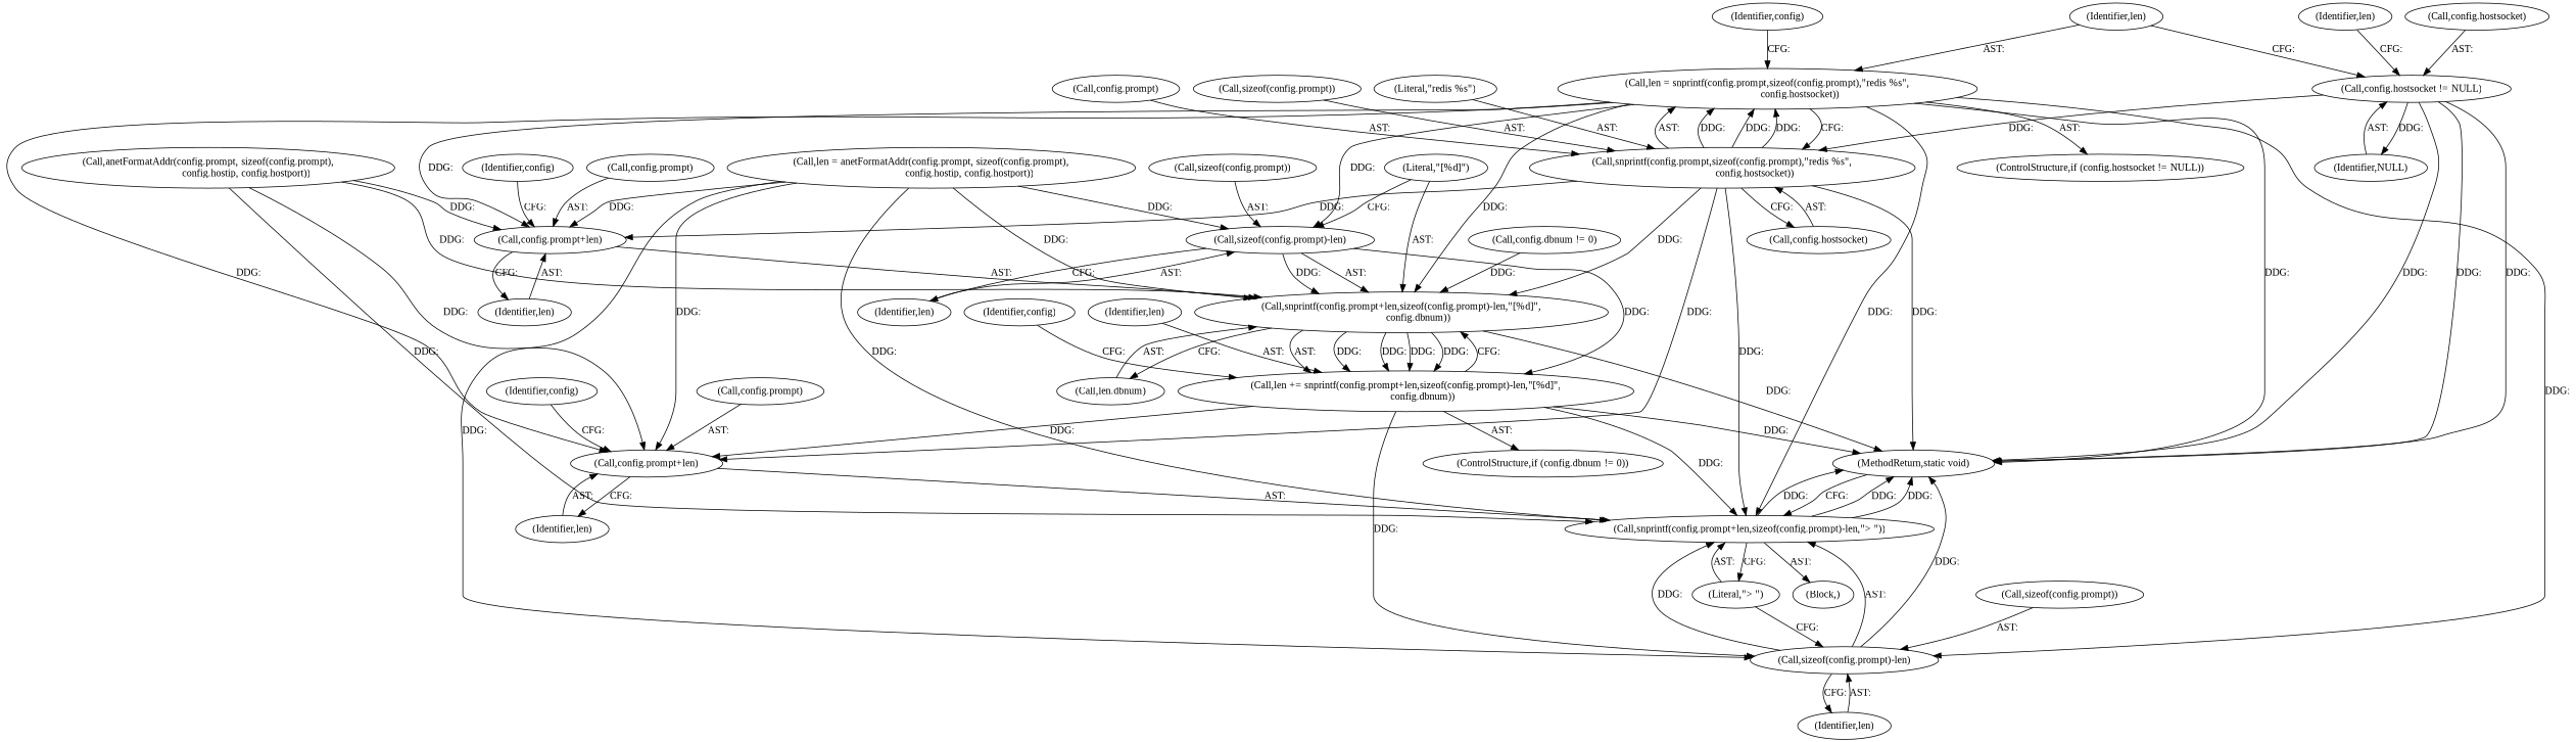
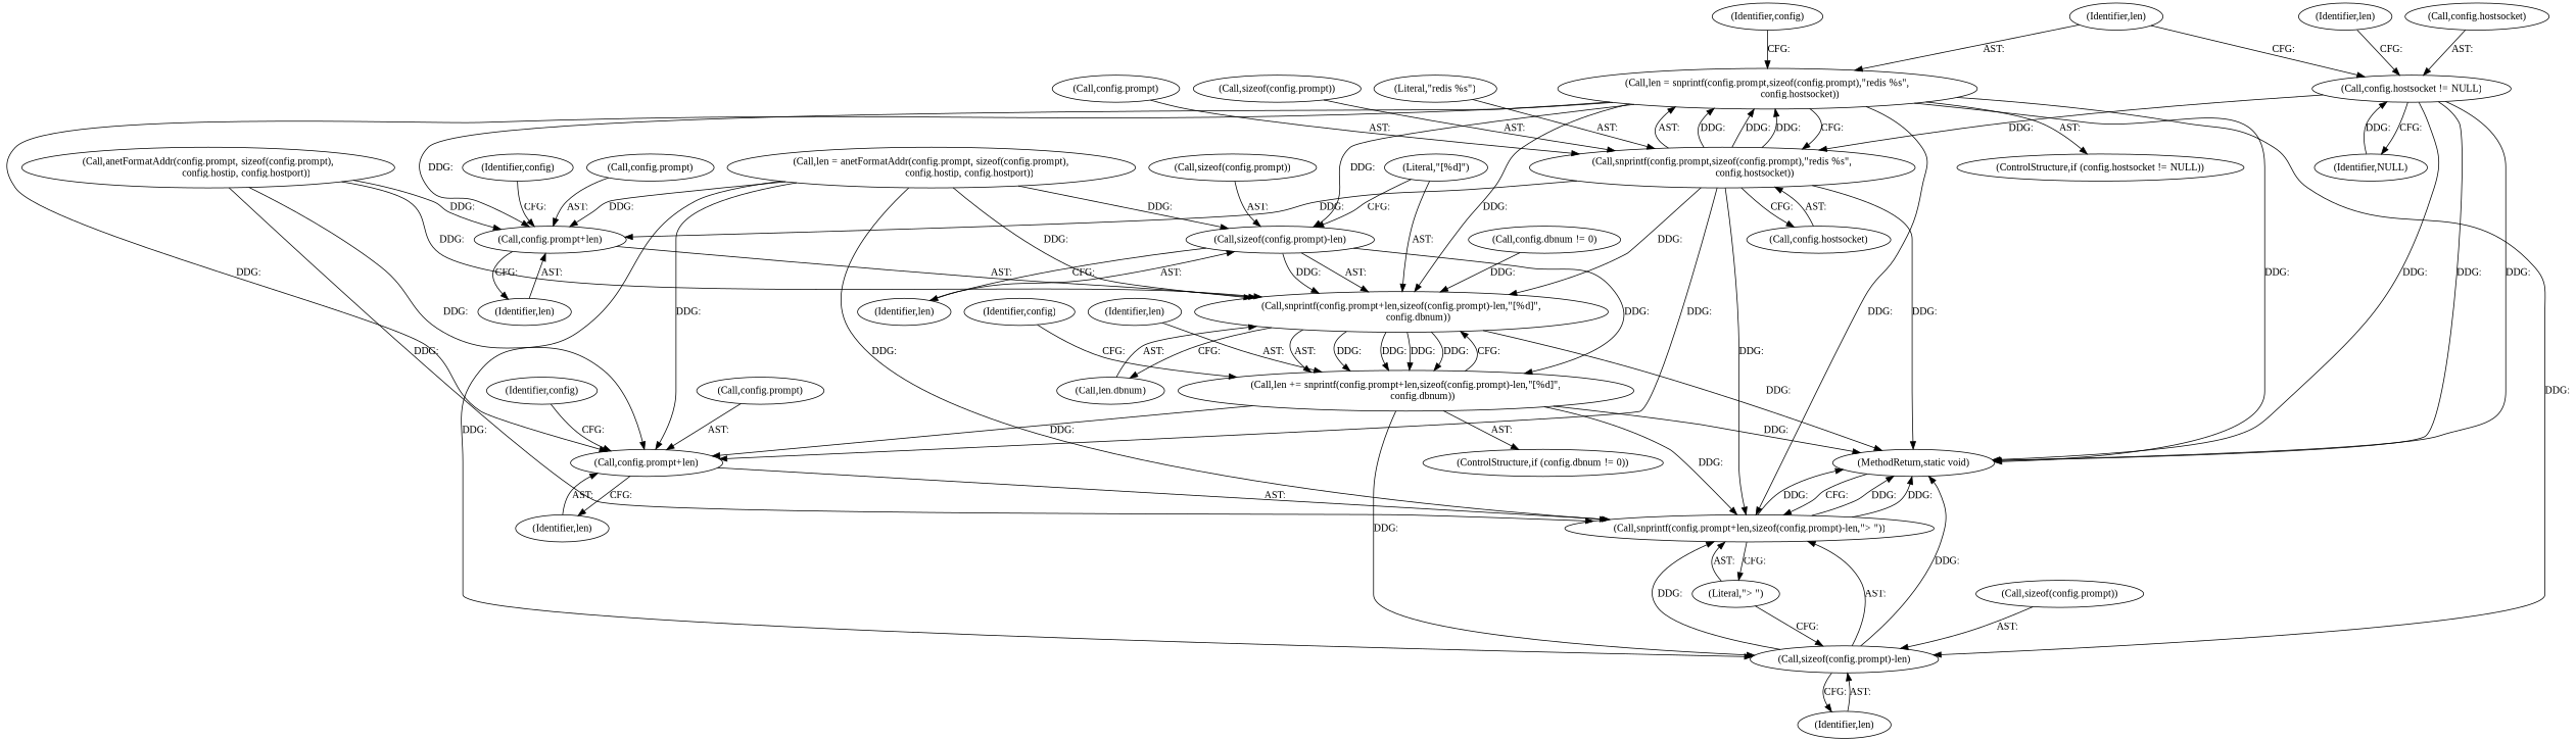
  digraph {
    fontname="Liberation Serif"
    node [fontname="Liberation Serif"]
    edge [fontname="Liberation Serif"]
    n1 [label="(Call,len = snprintf(config.prompt,sizeof(config.prompt),\"redis %s\",\n                       config.hostsocket))"]
    n2 [label="(Call,snprintf(config.prompt,sizeof(config.prompt),\"redis %s\",\n                       config.hostsocket))"]
    n3 [label="(Call,snprintf(config.prompt+len,sizeof(config.prompt)-len,\"[%d]\",\n            config.dbnum))"]
    n4 [label="(Call,snprintf(config.prompt+len,sizeof(config.prompt)-len,\"> \"))"]
    n5 [label="(Call,config.prompt+len)"]
    n6 [label="(Call,sizeof(config.prompt)-len)"]
    n7 [label="(Call,config.prompt+len)"]
    n8 [label="(Call,sizeof(config.prompt)-len)"]
    n9 [label="(MethodReturn,static void)"]
    n10 [label="(ControlStructure,if (config.hostsocket != NULL))"]
    n11 [label="(Call,config.hostsocket)"]
    n12 [label="(Call,len += snprintf(config.prompt+len,sizeof(config.prompt)-len,\"[%d]\",\n            config.dbnum))"]
    n13 [label="(Call,len.dbnum)"]
    n14 [label="(Literal,\"> \")"]
-   n15 [label="(Block,)"]
    n16 [label="(Identifier,len)"]
    n17 [label="(Identifier,len)"]
    n18 [label="(Identifier,len)"]
    n19 [label="(Identifier,len)"]
    n20 [label="(Call,config.hostsocket != NULL)"]
    n21 [label="(Identifier,NULL)"]
    n22 [label="(ControlStructure,if (config.dbnum != 0))"]
    n23 [label="(Identifier,len)"]
    n24 [label="(Call,config.prompt)"]
    n25 [label="(Literal,\"[%d]\")"]
    n26 [label="(Identifier,config)"]
    n27 [label="(Call,config.prompt)"]
    n28 [label="(Identifier,config)"]
    n29 [label="(Call,anetFormatAddr(config.prompt, sizeof(config.prompt),\n                           config.hostip, config.hostport))"]
    n30 [label="(Call,sizeof(config.prompt))"]
    n31 [label="(Call,config.prompt)"]
    n32 [label="(Identifier,config)"]
    n33 [label="(Call,len = anetFormatAddr(config.prompt, sizeof(config.prompt),\n                           config.hostip, config.hostport))"]
    n34 [label="(Call,config.hostsocket)"]
    n35 [label="(Call,sizeof(config.prompt))"]
    n36 [label="(Call,config.dbnum != 0)"]
    n37 [label="(Identifier,len)"]
    n38 [label="(Identifier,config)"]
    n39 [label="(Call,sizeof(config.prompt))"]
    n40 [label="(Literal,\"redis %s\")"]
    n41 [label="(Identifier,len)"]
    n1 -> n2 [label="CFG: "]
    n1 -> n3 [label="DDG: "]
    n1 -> n4 [label="DDG: "]
    n1 -> n5 [label="DDG: "]
    n1 -> n6 [label="DDG: "]
    n1 -> n7 [label="DDG: "]
    n1 -> n8 [label="DDG: "]
    n1 -> n9 [label="DDG: "]
    n1 -> n10 [label="AST: "]
    n2 -> n1 [label="AST: "]
    n2 -> n1 [label="DDG: "]
    n2 -> n1 [label="DDG: "]
    n2 -> n1 [label="DDG: "]
    n2 -> n3 [label="DDG: "]
    n2 -> n4 [label="DDG: "]
    n2 -> n5 [label="DDG: "]
    n2 -> n7 [label="DDG: "]
    n2 -> n9 [label="DDG: "]
    n2 -> n11 [label="CFG: "]
    n3 -> n9 [label="DDG: "]
    n3 -> n12 [label="AST: "]
    n3 -> n12 [label="DDG: "]
    n3 -> n12 [label="DDG: "]
    n3 -> n12 [label="DDG: "]
    n3 -> n12 [label="DDG: "]
    n3 -> n13 [label="CFG: "]
    n4 -> n9 [label="DDG: "]
    n4 -> n9 [label="DDG: "]
    n4 -> n9 [label="DDG: "]
    n4 -> n14 [label="CFG: "]
-   n4 -> n15 [label="AST: "]
    n5 -> n4 [label="AST: "]
    n5 -> n16 [label="CFG: "]
    n6 -> n4 [label="AST: "]
    n6 -> n4 [label="DDG: "]
    n6 -> n9 [label="DDG: "]
    n6 -> n17 [label="CFG: "]
    n7 -> n3 [label="AST: "]
    n7 -> n18 [label="CFG: "]
    n8 -> n3 [label="AST: "]
    n8 -> n3 [label="DDG: "]
    n8 -> n12 [label="DDG: "]
    n8 -> n19 [label="CFG: "]
    n9 -> n4 [label="CFG: "]
    n11 -> n2 [label="AST: "]
    n12 -> n3 [label="CFG: "]
    n12 -> n4 [label="DDG: "]
    n12 -> n5 [label="DDG: "]
    n12 -> n6 [label="DDG: "]
    n12 -> n9 [label="DDG: "]
    n12 -> n22 [label="AST: "]
    n13 -> n3 [label="AST: "]
    n14 -> n4 [label="AST: "]
    n14 -> n6 [label="CFG: "]
    n16 -> n5 [label="AST: "]
    n17 -> n6 [label="AST: "]
    n18 -> n7 [label="AST: "]
    n19 -> n8 [label="AST: "]
    n20 -> n2 [label="DDG: "]
    n20 -> n9 [label="DDG: "]
    n20 -> n9 [label="DDG: "]
    n20 -> n9 [label="DDG: "]
-   n20 -> n21 [label="DDG: "]
-   n21 -> n20 [label="AST: "]
+   n20 -> n21 [label="CFG: "]
+   n21 -> n20 [label="DDG: "]
    n23 -> n1 [label="AST: "]
    n23 -> n20 [label="CFG: "]
    n24 -> n7 [label="AST: "]
    n25 -> n3 [label="AST: "]
    n25 -> n8 [label="CFG: "]
    n26 -> n5 [label="CFG: "]
    n27 -> n2 [label="AST: "]
    n28 -> n12 [label="CFG: "]
    n29 -> n3 [label="DDG: "]
    n29 -> n4 [label="DDG: "]
    n29 -> n5 [label="DDG: "]
    n29 -> n7 [label="DDG: "]
    n30 -> n6 [label="AST: "]
    n31 -> n5 [label="AST: "]
    n32 -> n1 [label="CFG: "]
    n33 -> n3 [label="DDG: "]
    n33 -> n4 [label="DDG: "]
    n33 -> n5 [label="DDG: "]
    n33 -> n6 [label="DDG: "]
    n33 -> n7 [label="DDG: "]
    n33 -> n8 [label="DDG: "]
    n34 -> n20 [label="AST: "]
    n35 -> n2 [label="AST: "]
    n36 -> n3 [label="DDG: "]
    n37 -> n12 [label="AST: "]
    n38 -> n7 [label="CFG: "]
    n39 -> n8 [label="AST: "]
    n40 -> n2 [label="AST: "]
    n41 -> n20 [label="CFG: "]
  }
